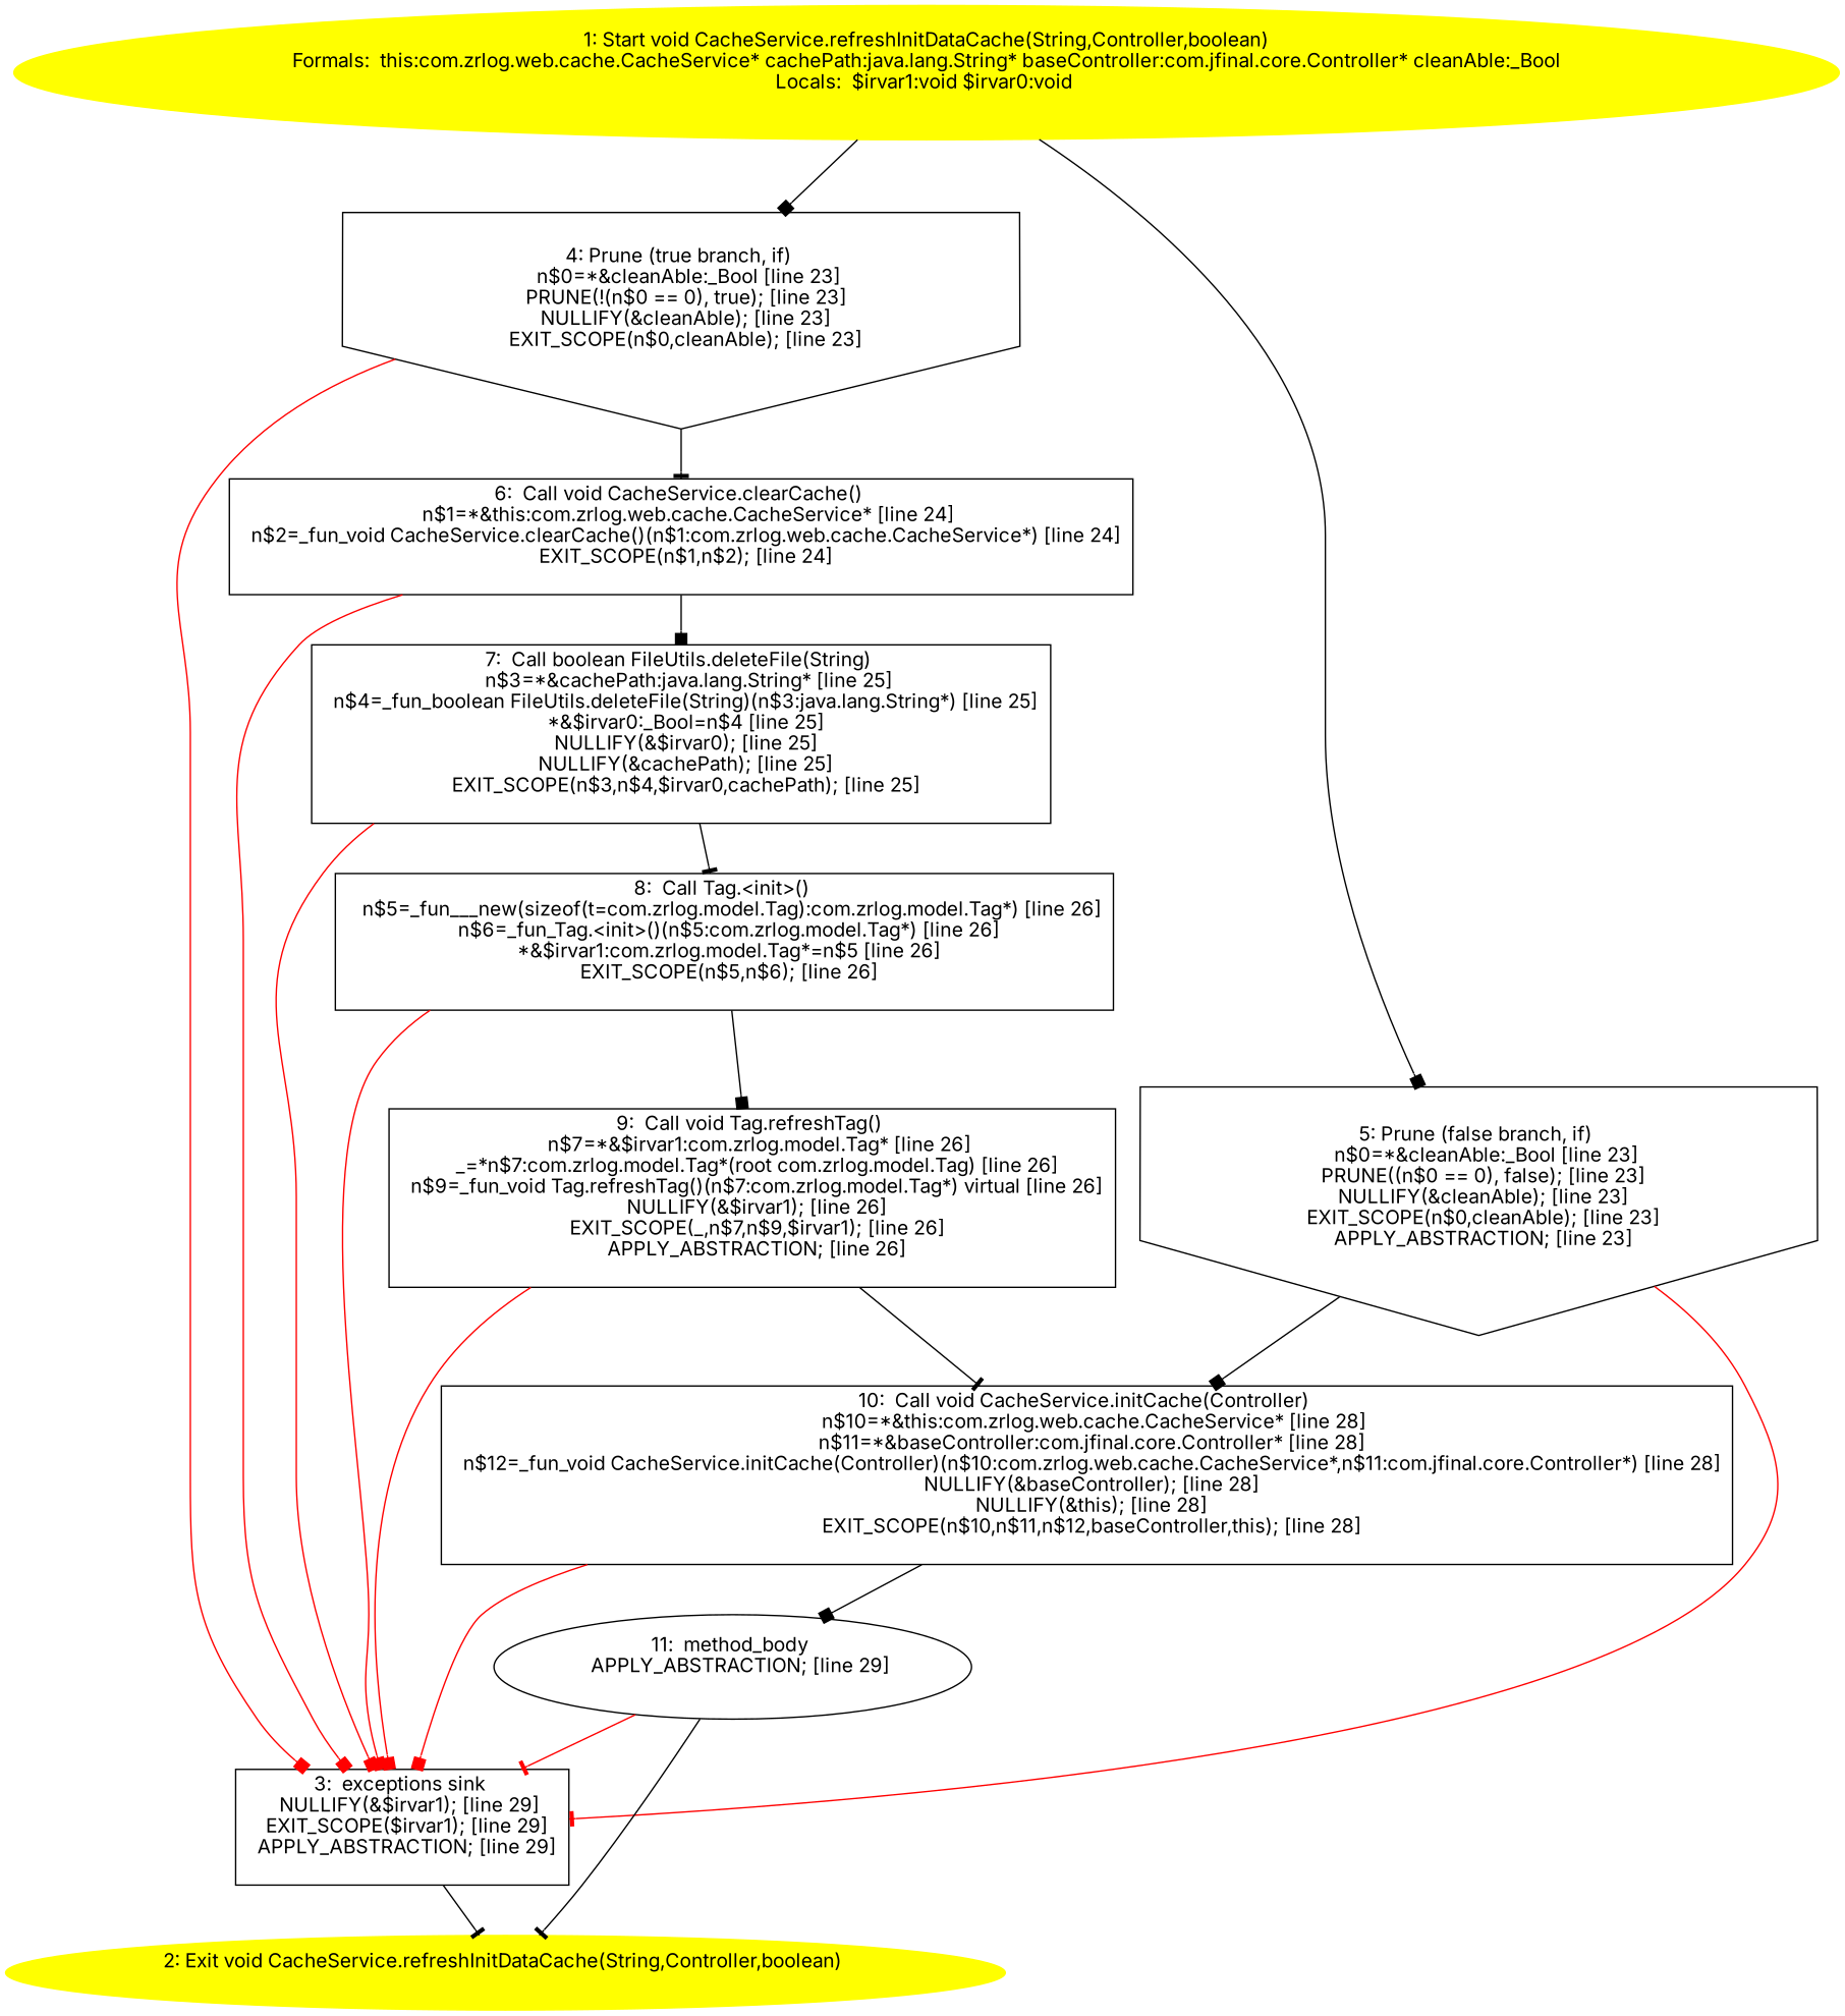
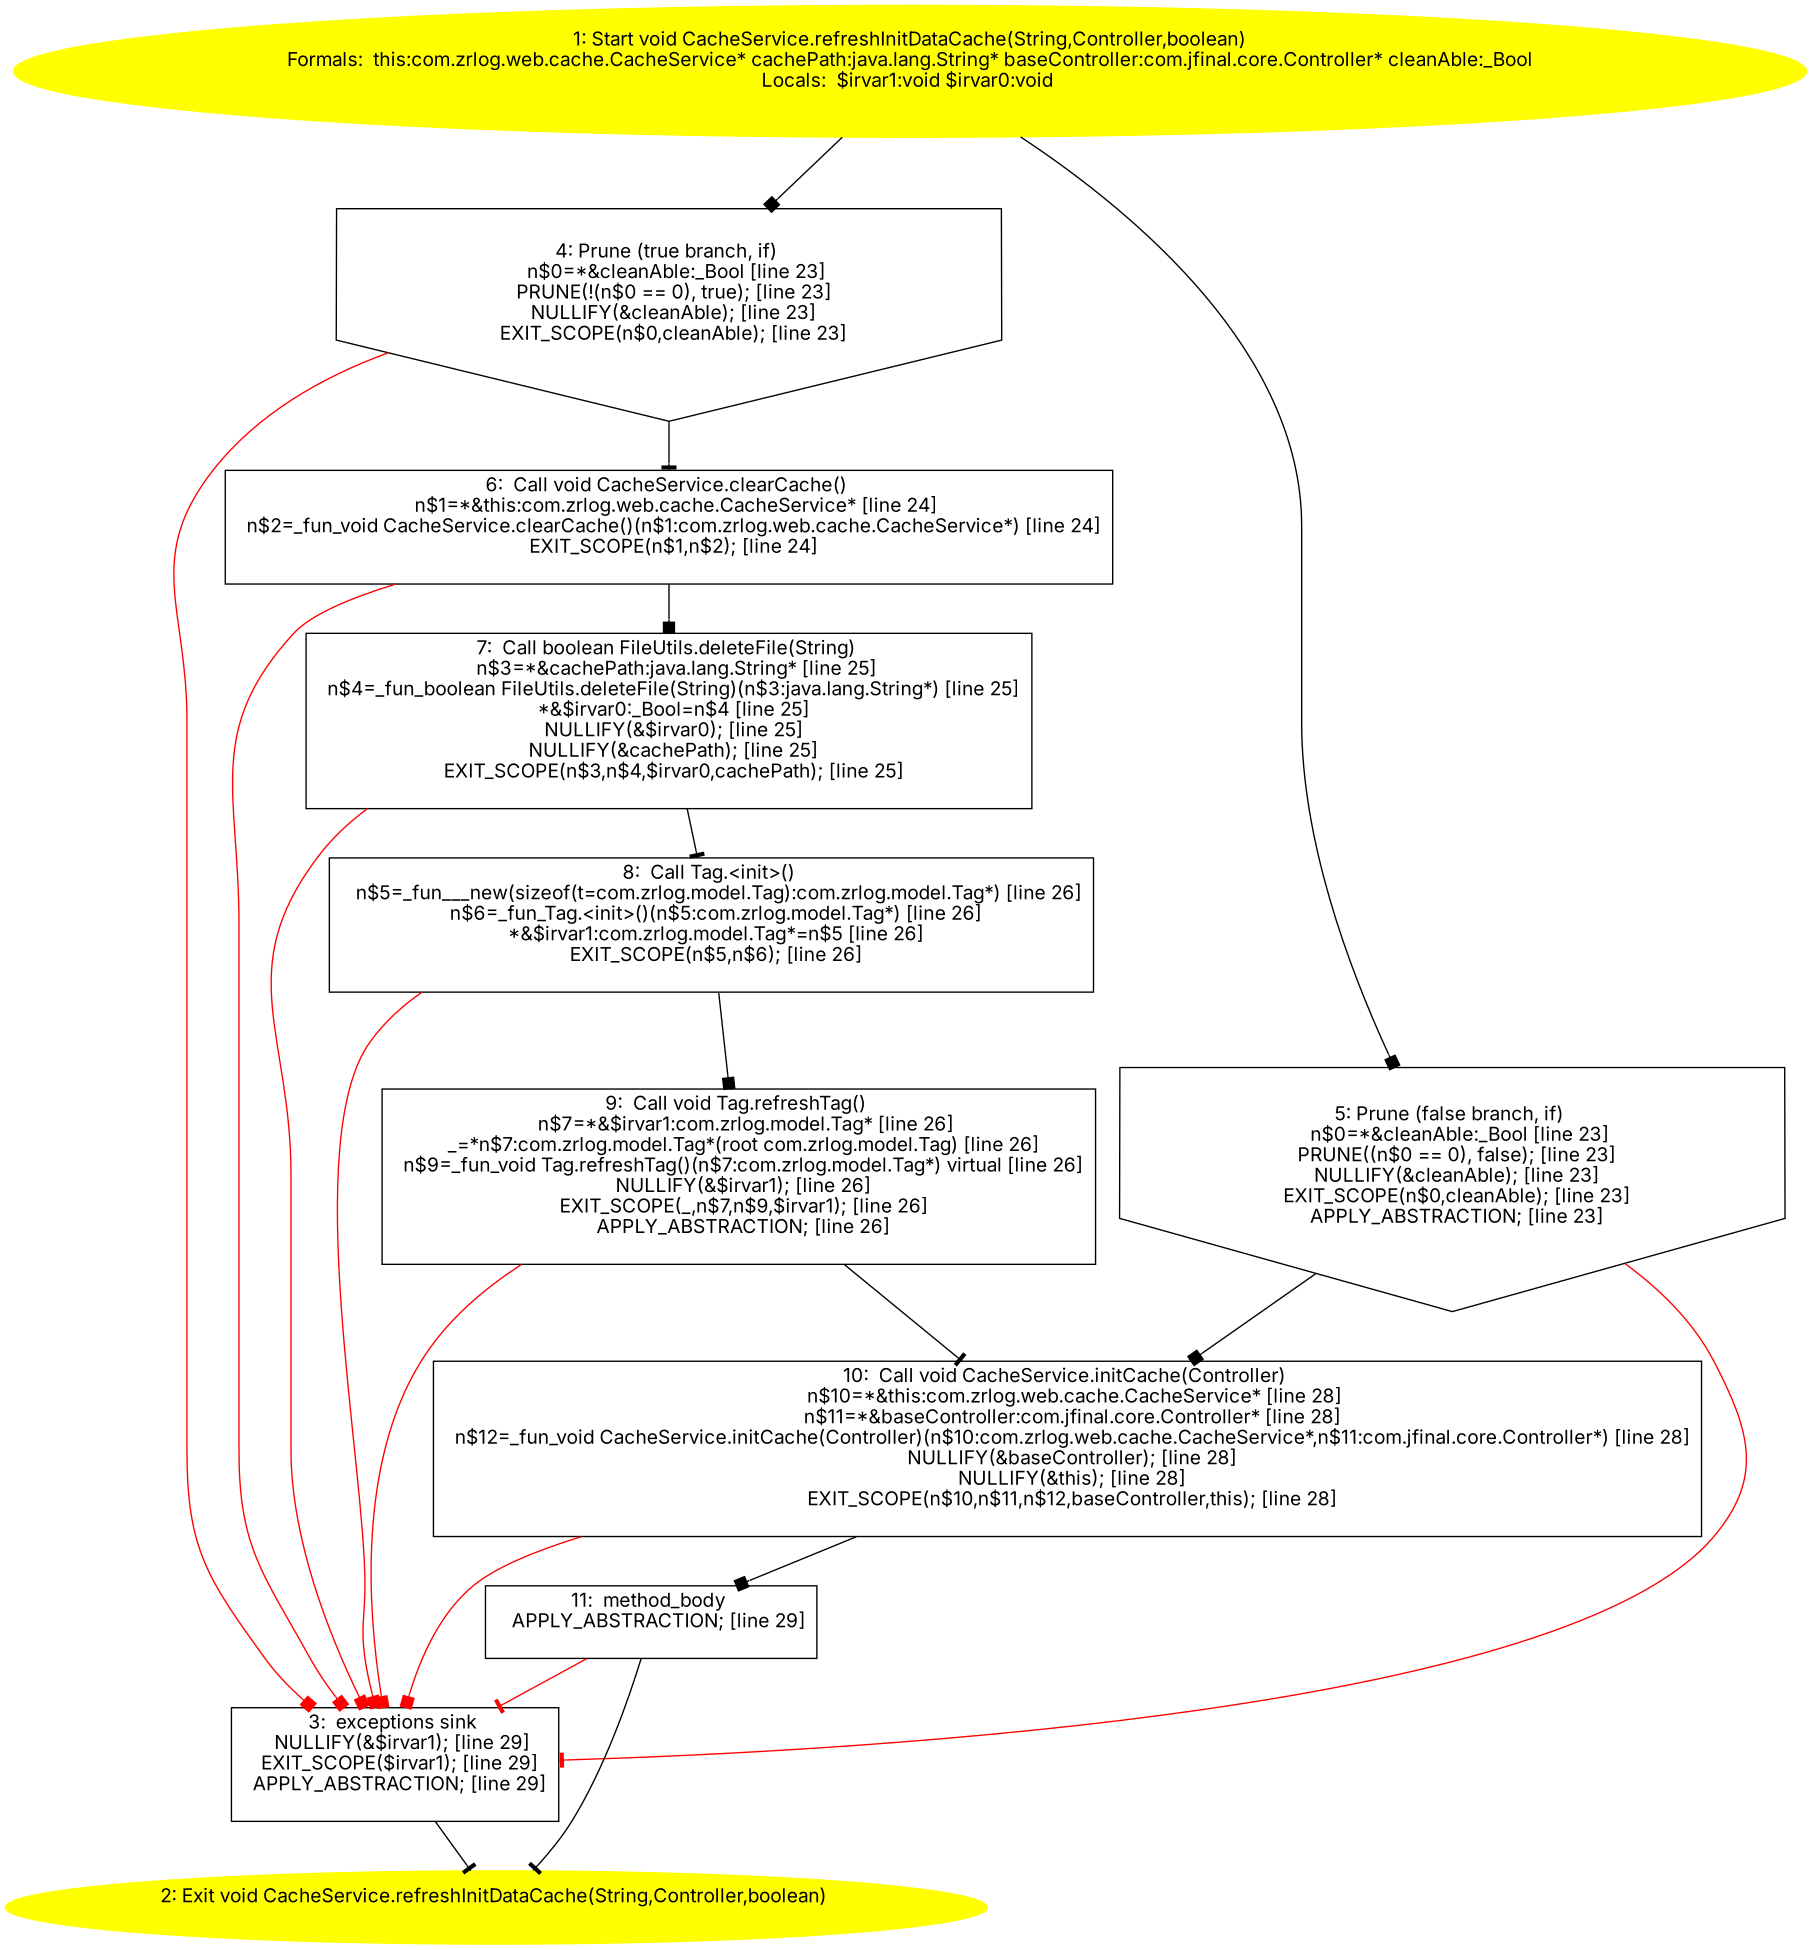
  digraph {
    fontname=Inter
    node [fontname=Inter shape=box]
    edge [arrowhead=box fontname=Inter]
    n1 [color=yellow label="1: Start void CacheService.refreshInitDataCache(String,Controller,boolean)\nFormals:  this:com.zrlog.web.cache.CacheService* cachePath:java.lang.String* baseController:com.jfinal.core.Controller* cleanAble:_Bool\nLocals:  $irvar1:void $irvar0:void \n  " style=filled shape=""]
    n2 [label="4: Prune (true branch, if) \n   n$0=*&cleanAble:_Bool [line 23]\n  PRUNE(!(n$0 == 0), true); [line 23]\n  NULLIFY(&cleanAble); [line 23]\n  EXIT_SCOPE(n$0,cleanAble); [line 23]\n " shape=invhouse]
    n3 [label="5: Prune (false branch, if) \n   n$0=*&cleanAble:_Bool [line 23]\n  PRUNE((n$0 == 0), false); [line 23]\n  NULLIFY(&cleanAble); [line 23]\n  EXIT_SCOPE(n$0,cleanAble); [line 23]\n  APPLY_ABSTRACTION; [line 23]\n " shape=invhouse]
    n4 [label="3:  exceptions sink \n   NULLIFY(&$irvar1); [line 29]\n  EXIT_SCOPE($irvar1); [line 29]\n  APPLY_ABSTRACTION; [line 29]\n "]
    n5 [label="6:  Call void CacheService.clearCache() \n   n$1=*&this:com.zrlog.web.cache.CacheService* [line 24]\n  n$2=_fun_void CacheService.clearCache()(n$1:com.zrlog.web.cache.CacheService*) [line 24]\n  EXIT_SCOPE(n$1,n$2); [line 24]\n "]
    n6 [label="10:  Call void CacheService.initCache(Controller) \n   n$10=*&this:com.zrlog.web.cache.CacheService* [line 28]\n  n$11=*&baseController:com.jfinal.core.Controller* [line 28]\n  n$12=_fun_void CacheService.initCache(Controller)(n$10:com.zrlog.web.cache.CacheService*,n$11:com.jfinal.core.Controller*) [line 28]\n  NULLIFY(&baseController); [line 28]\n  NULLIFY(&this); [line 28]\n  EXIT_SCOPE(n$10,n$11,n$12,baseController,this); [line 28]\n "]
    n7 [color=yellow label="2: Exit void CacheService.refreshInitDataCache(String,Controller,boolean) \n  " style=filled shape=""]
    n8 [label="7:  Call boolean FileUtils.deleteFile(String) \n   n$3=*&cachePath:java.lang.String* [line 25]\n  n$4=_fun_boolean FileUtils.deleteFile(String)(n$3:java.lang.String*) [line 25]\n  *&$irvar0:_Bool=n$4 [line 25]\n  NULLIFY(&$irvar0); [line 25]\n  NULLIFY(&cachePath); [line 25]\n  EXIT_SCOPE(n$3,n$4,$irvar0,cachePath); [line 25]\n "]
-   n9 [label="11:  method_body \n   APPLY_ABSTRACTION; [line 29]\n " shape=ellipse]
+   n9 [label="11:  method_body \n   APPLY_ABSTRACTION; [line 29]\n "]
    n10 [label="8:  Call Tag.<init>() \n   n$5=_fun___new(sizeof(t=com.zrlog.model.Tag):com.zrlog.model.Tag*) [line 26]\n  n$6=_fun_Tag.<init>()(n$5:com.zrlog.model.Tag*) [line 26]\n  *&$irvar1:com.zrlog.model.Tag*=n$5 [line 26]\n  EXIT_SCOPE(n$5,n$6); [line 26]\n "]
    n11 [label="9:  Call void Tag.refreshTag() \n   n$7=*&$irvar1:com.zrlog.model.Tag* [line 26]\n  _=*n$7:com.zrlog.model.Tag*(root com.zrlog.model.Tag) [line 26]\n  n$9=_fun_void Tag.refreshTag()(n$7:com.zrlog.model.Tag*) virtual [line 26]\n  NULLIFY(&$irvar1); [line 26]\n  EXIT_SCOPE(_,n$7,n$9,$irvar1); [line 26]\n  APPLY_ABSTRACTION; [line 26]\n "]
    n1 -> n2
    n1 -> n3
    n2 -> n4 [color=red]
    n2 -> n5 [arrowhead=tee]
    n3 -> n4 [color=red arrowhead=tee]
    n3 -> n6
    n4 -> n7 [arrowhead=tee]
    n5 -> n4 [color=red]
    n5 -> n8
    n6 -> n4 [color=red]
    n6 -> n9
    n8 -> n4 [color=red]
    n8 -> n10 [arrowhead=tee]
    n9 -> n4 [color=red arrowhead=tee]
    n9 -> n7 [arrowhead=tee]
    n10 -> n4 [color=red]
    n10 -> n11
    n11 -> n4 [color=red]
    n11 -> n6 [arrowhead=tee]
  }
